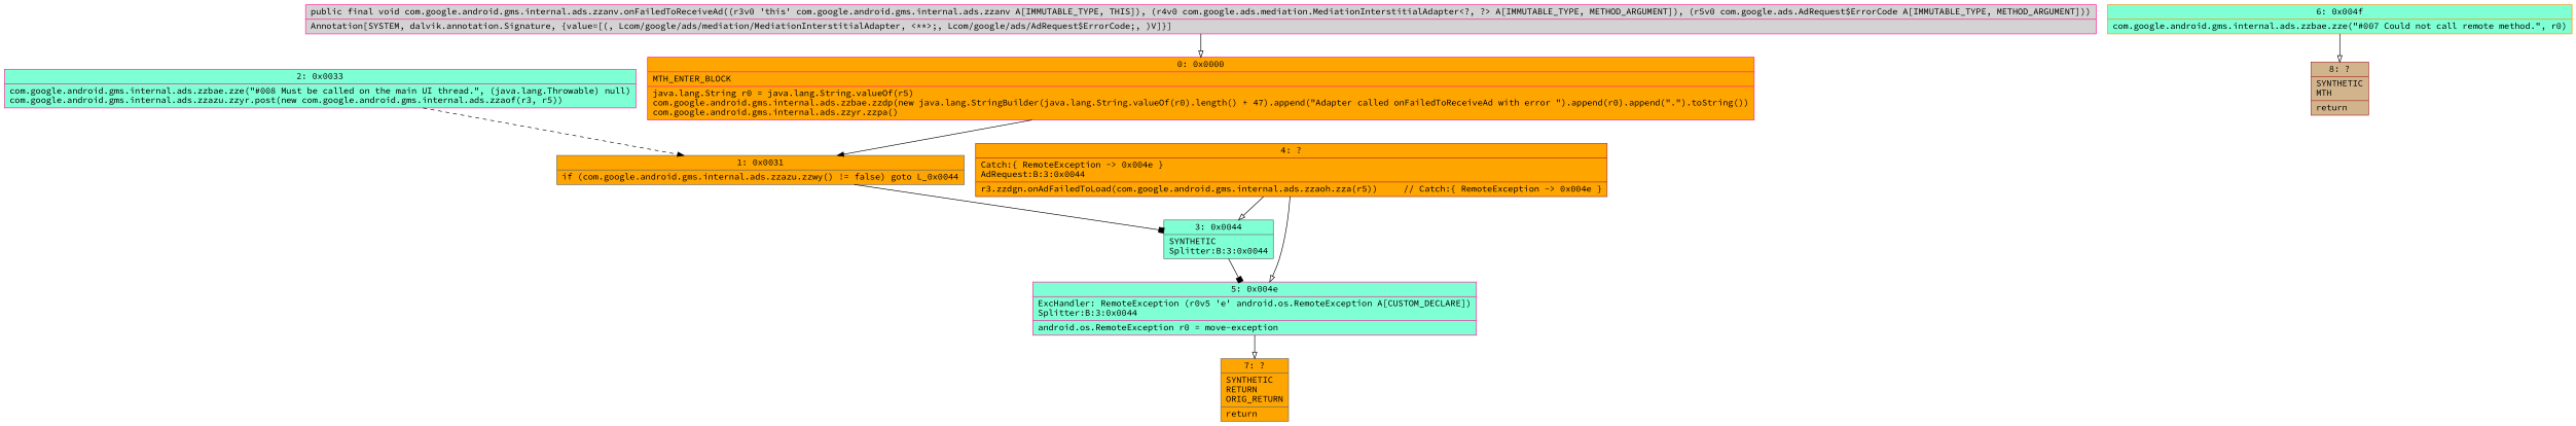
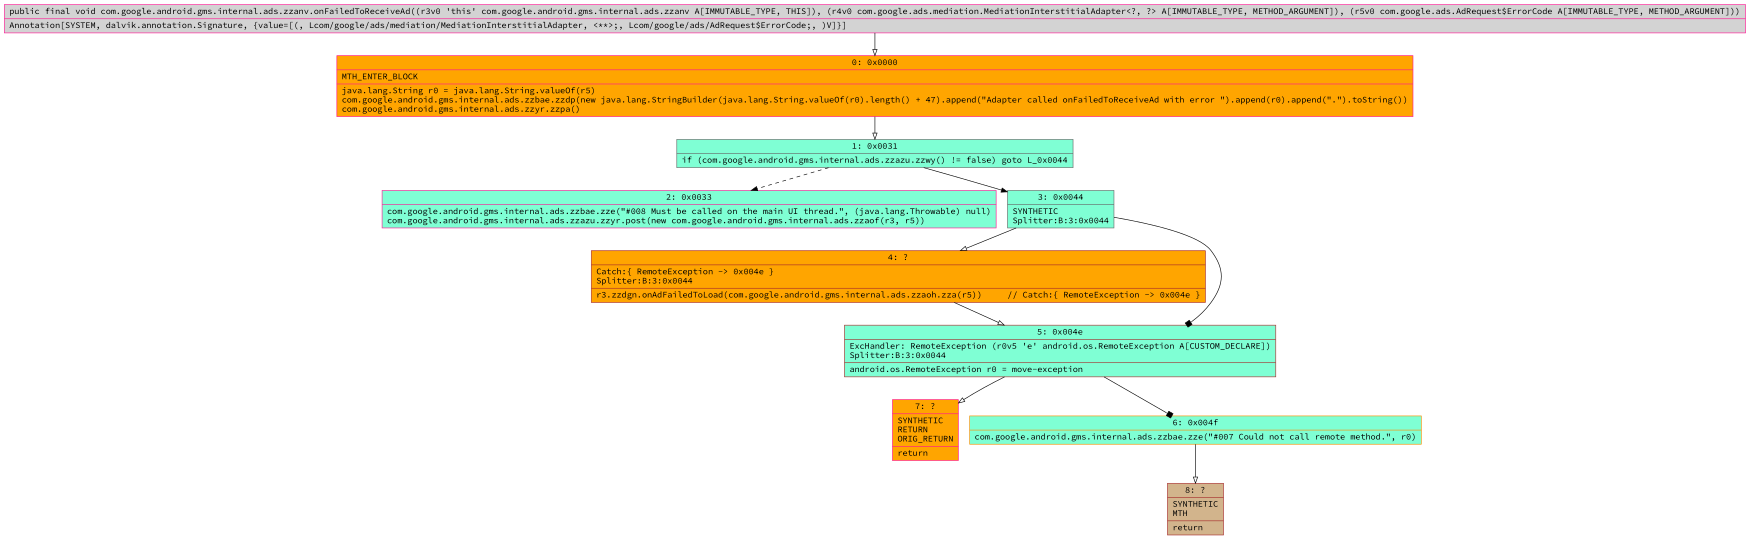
  digraph {
    fontname="Source Code Pro"
    node [color=deeppink fillcolor=orange fontname="Source Code Pro" shape=record style=filled]
    edge [arrowhead=onormal fontname="Source Code Pro"]
    n1 [label="{0\:\ 0x0000|MTH_ENTER_BLOCK\l|java.lang.String r0 = java.lang.String.valueOf(r5)\lcom.google.android.gms.internal.ads.zzbae.zzdp(new java.lang.StringBuilder(java.lang.String.valueOf(r0).length() + 47).append(\"Adapter called onFailedToReceiveAd with error \").append(r0).append(\".\").toString())\lcom.google.android.gms.internal.ads.zzyr.zzpa()\l}"]
-   n2 [color=gray40 label="{1\:\ 0x0031|if (com.google.android.gms.internal.ads.zzazu.zzwy() != false) goto L_0x0044\l}"]
+   n2 [color=gray40 fillcolor=aquamarine label="{1\:\ 0x0031|if (com.google.android.gms.internal.ads.zzazu.zzwy() != false) goto L_0x0044\l}"]
    n3 [fillcolor=aquamarine label="{2\:\ 0x0033|com.google.android.gms.internal.ads.zzbae.zze(\"#008 Must be called on the main UI thread.\", (java.lang.Throwable) null)\lcom.google.android.gms.internal.ads.zzazu.zzyr.post(new com.google.android.gms.internal.ads.zzaof(r3, r5))\l}"]
    n4 [color=gray40 fillcolor=aquamarine label="{3\:\ 0x0044|SYNTHETIC\lSplitter:B:3:0x0044\l}"]
-   n5 [color=brown label="{4\:\ ?|Catch:\{ RemoteException \-\> 0x004e \}\lAdRequest:B:3:0x0044\l|r3.zzdgn.onAdFailedToLoad(com.google.android.gms.internal.ads.zzaoh.zza(r5))     \/\/ Catch:\{ RemoteException \-\> 0x004e \}\l}"]
-   n6 [fillcolor=aquamarine label="{5\:\ 0x004e|ExcHandler: RemoteException (r0v5 'e' android.os.RemoteException A[CUSTOM_DECLARE])\lSplitter:B:3:0x0044\l|android.os.RemoteException r0 = move\-exception\l}"]
-   n7 [color=gray40 label="{7\:\ ?|SYNTHETIC\lRETURN\lORIG_RETURN\l|return\l}"]
+   n5 [color=brown label="{4\:\ ?|Catch:\{ RemoteException \-\> 0x004e \}\lSplitter:B:3:0x0044\l|r3.zzdgn.onAdFailedToLoad(com.google.android.gms.internal.ads.zzaoh.zza(r5))     \/\/ Catch:\{ RemoteException \-\> 0x004e \}\l}"]
+   n6 [color=brown fillcolor=aquamarine label="{5\:\ 0x004e|ExcHandler: RemoteException (r0v5 'e' android.os.RemoteException A[CUSTOM_DECLARE])\lSplitter:B:3:0x0044\l|android.os.RemoteException r0 = move\-exception\l}"]
+   n7 [label="{7\:\ ?|SYNTHETIC\lRETURN\lORIG_RETURN\l|return\l}"]
    n8 [color=darkorange fillcolor=aquamarine label="{6\:\ 0x004f|com.google.android.gms.internal.ads.zzbae.zze(\"#007 Could not call remote method.\", r0)\l}"]
    n9 [color=brown fillcolor=tan label="{8\:\ ?|SYNTHETIC\lMTH\l|return\l}"]
    n10 [fillcolor=lightgrey label="{public final void com.google.android.gms.internal.ads.zzanv.onFailedToReceiveAd((r3v0 'this' com.google.android.gms.internal.ads.zzanv A[IMMUTABLE_TYPE, THIS]), (r4v0 com.google.ads.mediation.MediationInterstitialAdapter\<?, ?\> A[IMMUTABLE_TYPE, METHOD_ARGUMENT]), (r5v0 com.google.ads.AdRequest$ErrorCode A[IMMUTABLE_TYPE, METHOD_ARGUMENT]))  | Annotation[SYSTEM, dalvik.annotation.Signature, \{value=[(, Lcom\/google\/ads\/mediation\/MediationInterstitialAdapter, \<**\>;, Lcom\/google\/ads\/AdRequest$ErrorCode;, )V]\}]\l}"]
-   n1 -> n2 [arrowhead=normal]
-   n3 -> n2 [arrowhead=normal style=dashed]
-   n2 -> n4 [arrowhead=box]
-   n5 -> n4
+   n1 -> n2
+   n2 -> n3 [arrowhead=normal style=dashed]
+   n2 -> n4 [arrowhead=normal]
+   n4 -> n5
    n4 -> n6 [arrowhead=box]
    n5 -> n6
    n6 -> n7
+   n6 -> n8 [arrowhead=box]
    n8 -> n9
    n10 -> n1
  }
